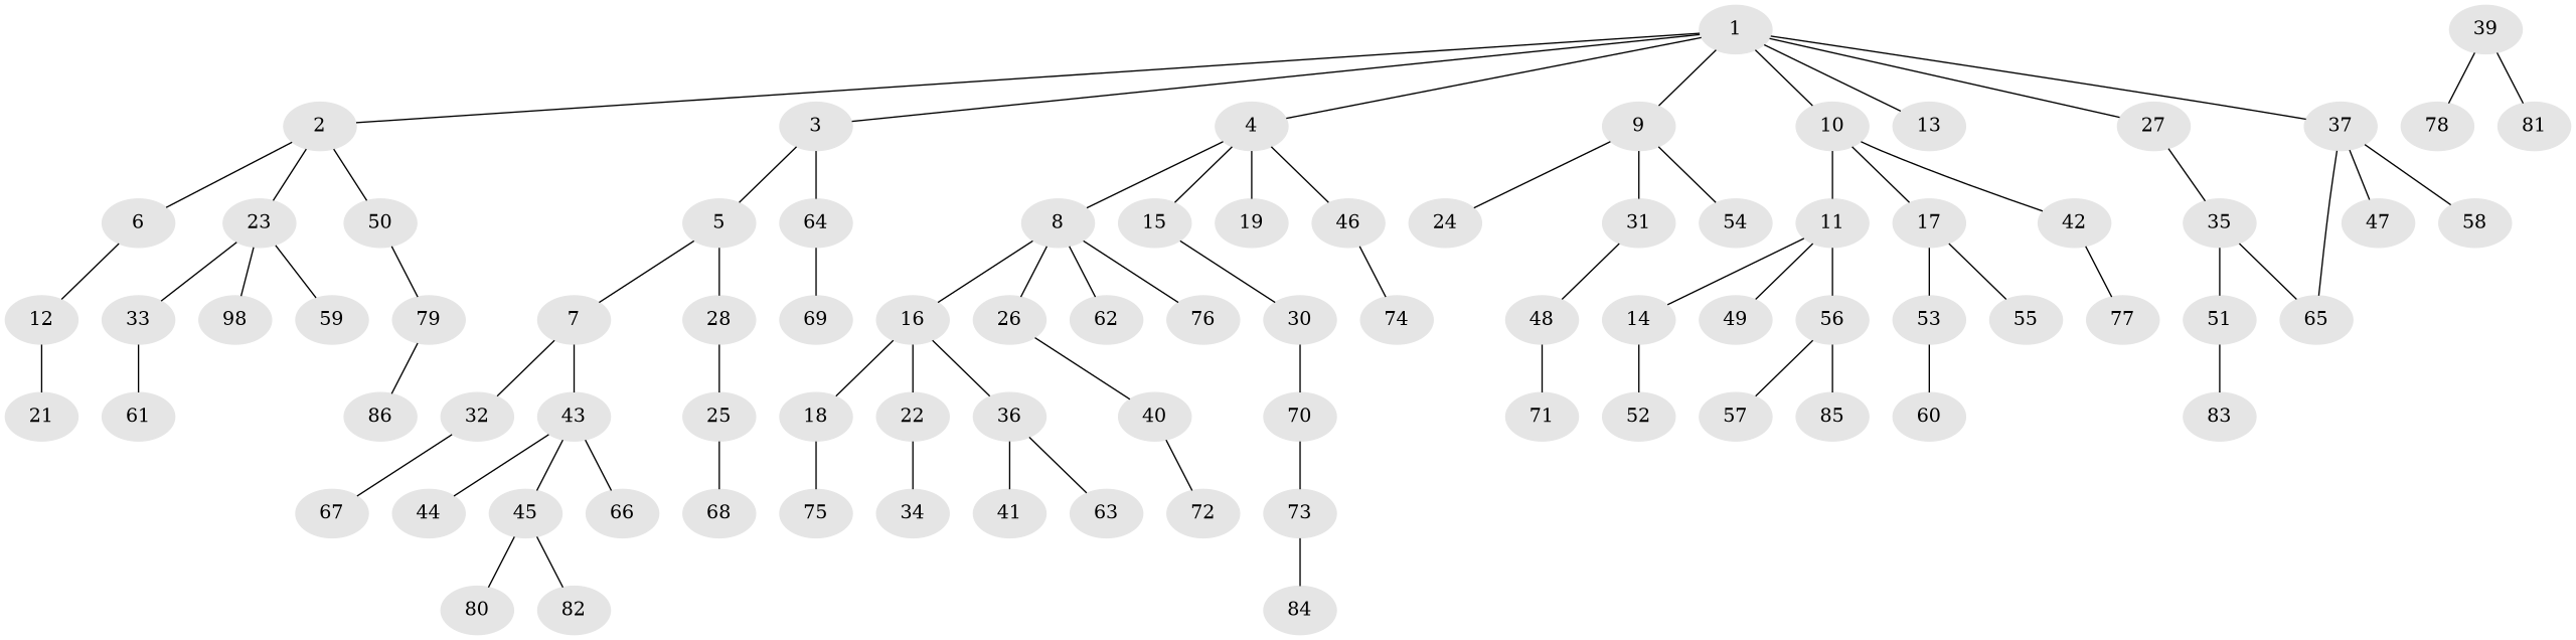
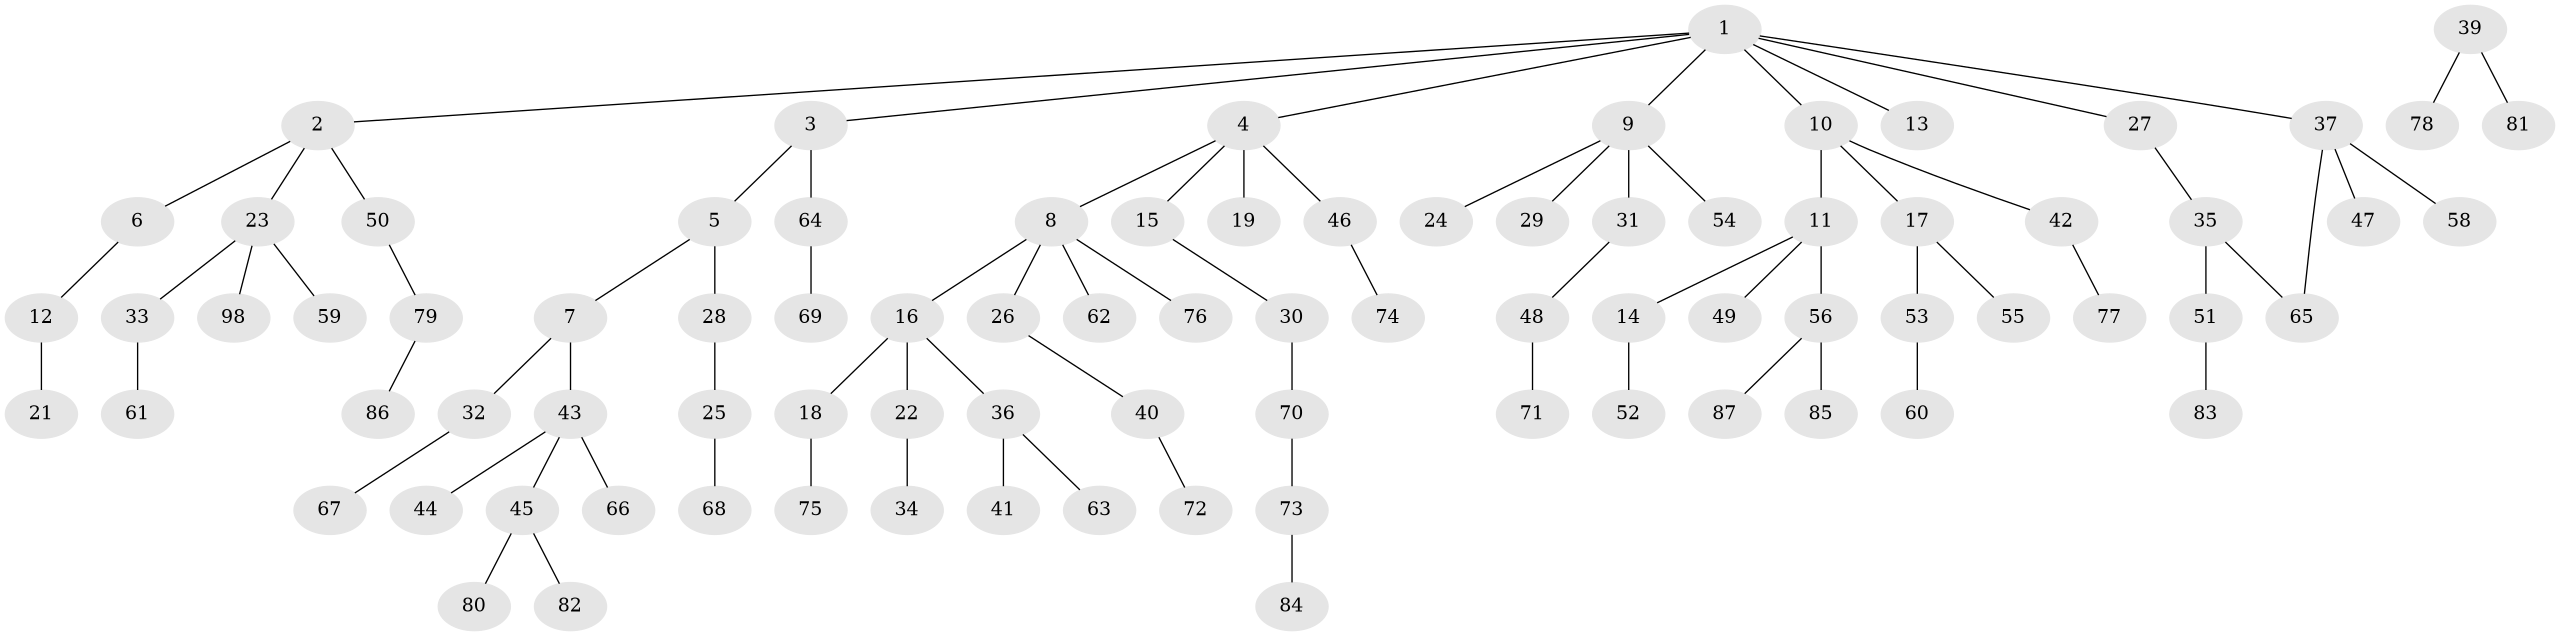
  graph {
    node [color=gray90 style=filled]
    1
    2
    3
    4
    9
    10
    13
    27
    37
    6
    23
    50
    5
    64
    8
    15
    19
    46
    24
+   29
    31
    54
    11
    17
    42
    35
    65
    47
    58
    12
    33
    n32 [label=98]
    59
    79
    7
    28
    69
    16
    26
    62
    76
    30
    74
    32
    43
    25
    21
    68
    67
    44
    45
    66
    18
    22
    36
    40
    48
    14
    49
    56
    53
    55
    77
    52
-   57
+   57 [label=87]
    85
    70
    75
    34
    41
    63
    60
    61
    72
    51
    73
    71
    83
    39
    78
    81
    80
    82
    86
    84
    1 -- 2
    1 -- 3
    1 -- 4
    1 -- 9
    1 -- 10
    1 -- 13
    1 -- 27
    1 -- 37
    2 -- 6
    2 -- 23
    2 -- 50
    3 -- 5
    3 -- 64
    4 -- 8
    4 -- 15
    4 -- 19
    4 -- 46
    9 -- 24
+   9 -- 29
    9 -- 31
    9 -- 54
    10 -- 11
    10 -- 17
    10 -- 42
    27 -- 35
    37 -- 65
    37 -- 47
    37 -- 58
    6 -- 12
    23 -- 33
    23 -- n32
    23 -- 59
    50 -- 79
    5 -- 7
    5 -- 28
    64 -- 69
    8 -- 16
    8 -- 26
    8 -- 62
    8 -- 76
    15 -- 30
    46 -- 74
    31 -- 48
    11 -- 14
    11 -- 49
    11 -- 56
    17 -- 53
    17 -- 55
    42 -- 77
    35 -- 65
    35 -- 51
    12 -- 21
    33 -- 61
    79 -- 86
    7 -- 32
    7 -- 43
    28 -- 25
    16 -- 18
    16 -- 22
    16 -- 36
    26 -- 40
    30 -- 70
    32 -- 67
    43 -- 44
    43 -- 45
    43 -- 66
    25 -- 68
    45 -- 80
    45 -- 82
    18 -- 75
    22 -- 34
    36 -- 41
    36 -- 63
    40 -- 72
    48 -- 71
    14 -- 52
    56 -- 57
    56 -- 85
    53 -- 60
    70 -- 73
    51 -- 83
    73 -- 84
    39 -- 78
    39 -- 81
  }
